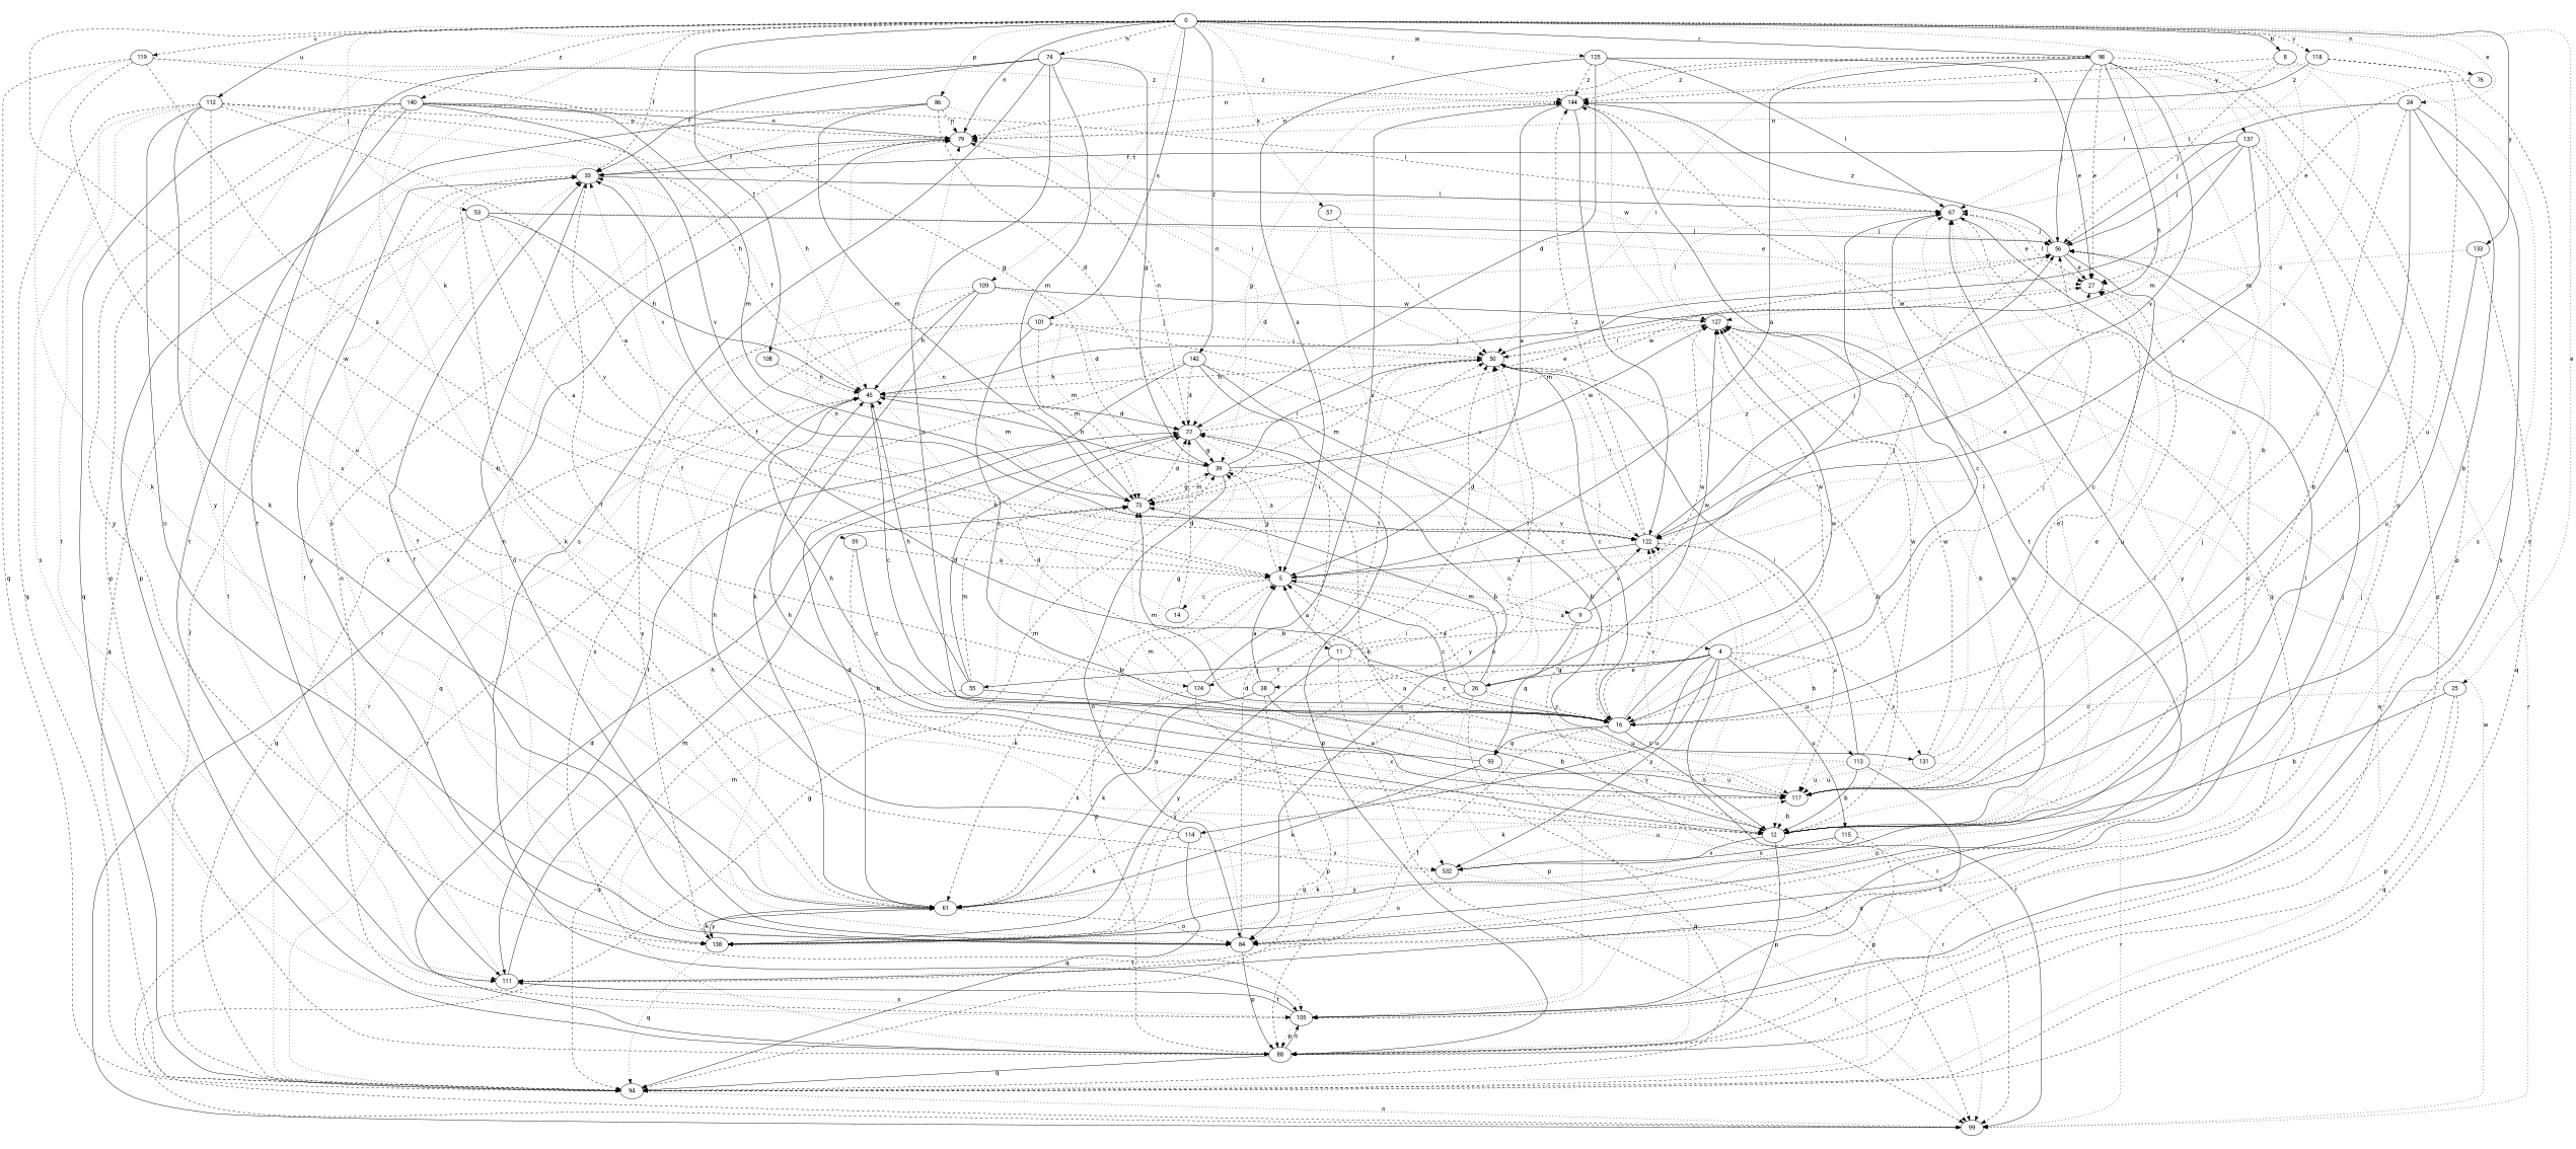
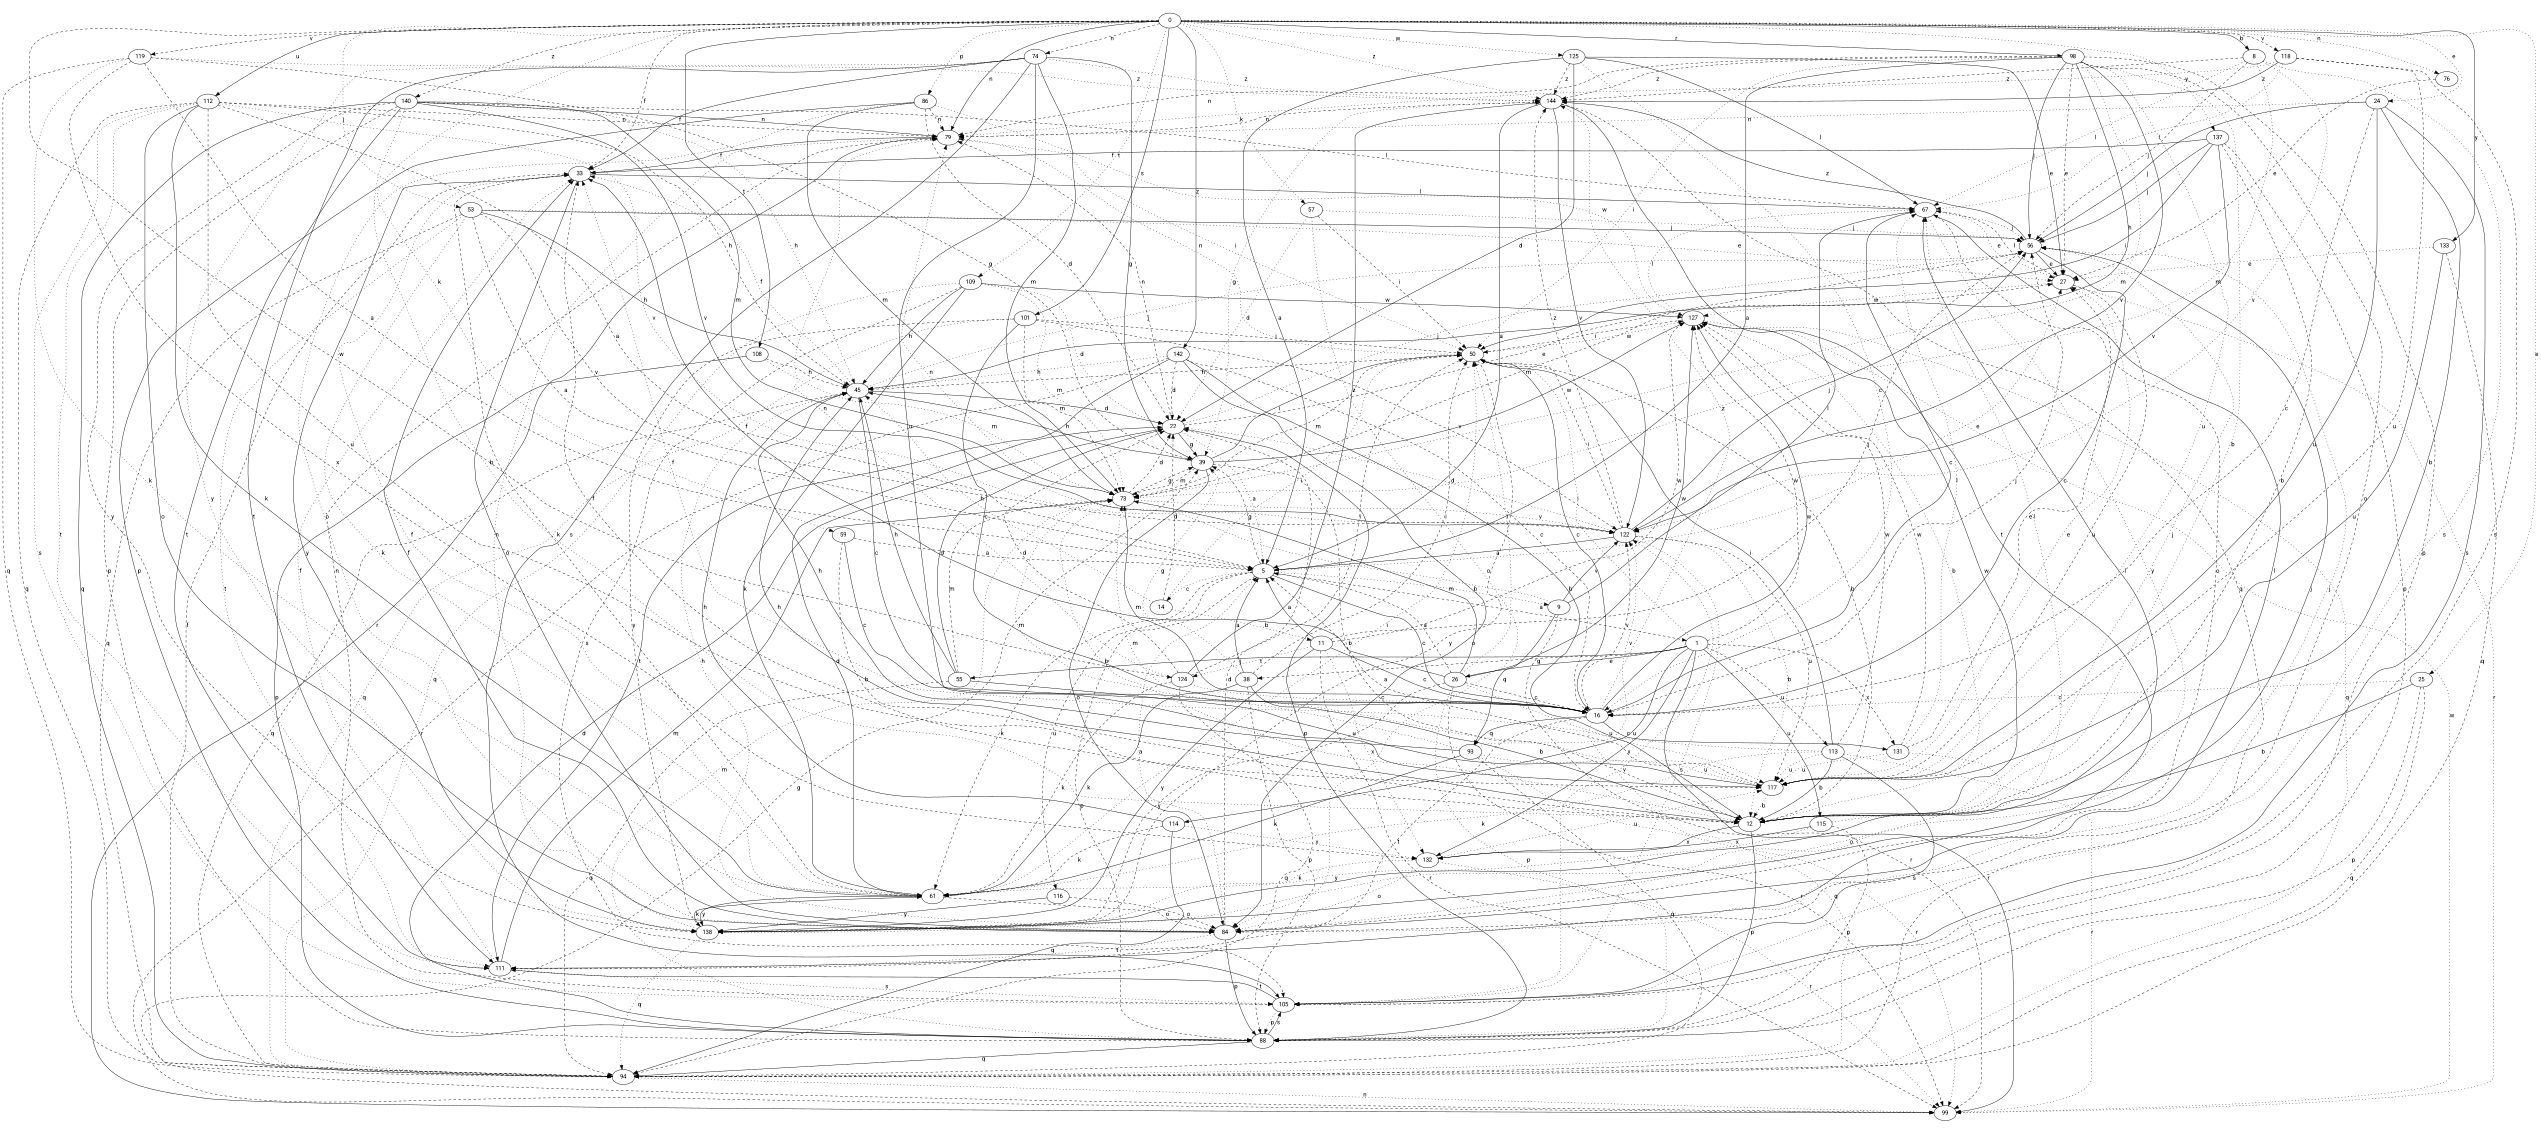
  strict digraph {
    fontname=Roboto
    node [fontname=Roboto]
    edge [fontname=Roboto style=solid]
    0
    8
    24
    25
    33
    53
    57
    59
    74
    76
    79
    86
    98
    101
    108
    109
    112
    118
    119
    124
    125
    133
    137
    140
    142
    144
    56
    67
    73
    105
    122
    16
    12
    117
    88
    94
    61
    138
    84
    5
    27
    45
    111
    50
    22
    39
    99
    127
-   132 [label=532]
-   4
+   132
+   4 [label=1]
    26
    38
    55
    113
    114
    115
    131
    9
    14
+   116
    93
    11
    0 -> 8 [label=b]
    0 -> 24 [label=e style=dotted]
    0 -> 25 [label=e style=dotted]
    0 -> 33 [label=f style=dashed]
    0 -> 53 [label=j style=dotted]
    0 -> 57 [label=k style=dotted]
    0 -> 59 [label=k style=dotted]
    0 -> 74 [label=n style=dashed]
    0 -> 76 [label=n style=dotted]
    0 -> 79 [label=n]
    0 -> 86 [label=p style=dotted]
    0 -> 98 [label=r]
    0 -> 101 [label=s]
    0 -> 108 [label=t]
    0 -> 109 [label=t style=dotted]
    0 -> 112 [label=u]
    0 -> 118 [label=v style=dashed]
    0 -> 119 [label=v style=dashed]
    0 -> 124 [label=w style=dashed]
    0 -> 125 [label=w style=dotted]
    0 -> 133 [label=y]
    0 -> 137 [label=y style=dotted]
    0 -> 140 [label=z style=dashed]
    0 -> 142 [label=z]
    0 -> 144 [label=z style=dotted]
    8 -> 144 [label=z style=dashed]
    8 -> 56 [label=j style=dashed]
    8 -> 67 [label=l style=dotted]
    8 -> 73 [label=m style=dotted]
    8 -> 105 [label=s style=dotted]
    8 -> 122 [label=v style=dotted]
    24 -> 79 [label=n style=dotted]
    24 -> 56 [label=j]
    24 -> 105 [label=s]
    24 -> 16 [label=c style=dashed]
    24 -> 12 [label=b]
    24 -> 117 [label=u]
    25 -> 16 [label=c style=dotted]
    25 -> 12 [label=b]
    25 -> 88 [label=p style=dashed]
    25 -> 94 [label=q style=dashed]
    33 -> 67 [label=l]
    33 -> 61 [label=k style=dashed]
    33 -> 138 [label=y]
    33 -> 84 [label=o]
    53 -> 56 [label=j]
    53 -> 122 [label=v style=dashed]
    53 -> 94 [label=q style=dashed]
    53 -> 61 [label=k style=dotted]
    53 -> 5 [label=a style=dashed]
    53 -> 27 [label=e style=dotted]
    53 -> 45 [label=h]
    53 -> 111 [label=t style=dotted]
    57 -> 56 [label=j style=dotted]
    57 -> 84 [label=o style=dotted]
    57 -> 50 [label=i style=dashed]
    57 -> 22 [label=d style=dotted]
    59 -> 16 [label=c]
    59 -> 12 [label=b style=dashed]
    59 -> 5 [label=a style=dashed]
    74 -> 33 [label=f]
    74 -> 144 [label=z style=dotted]
    74 -> 73 [label=m]
    74 -> 105 [label=s]
    74 -> 117 [label=u]
    74 -> 138 [label=y style=dotted]
    74 -> 111 [label=t]
    74 -> 39 [label=g]
    76 -> 27 [label=e style=dashed]
    79 -> 33 [label=f]
    79 -> 50 [label=i style=dotted]
    79 -> 99 [label=r]
    86 -> 79 [label=n style=dashed]
    86 -> 73 [label=m]
    86 -> 88 [label=p]
    86 -> 84 [label=o style=dotted]
    86 -> 22 [label=d style=dashed]
    86 -> 127 [label=w style=dotted]
    98 -> 79 [label=n style=dashed]
    98 -> 144 [label=z style=dashed]
    98 -> 56 [label=j]
    98 -> 73 [label=m style=dotted]
    98 -> 122 [label=v]
    98 -> 12 [label=b style=dotted]
    98 -> 117 [label=u style=dotted]
    98 -> 88 [label=p style=dashed]
    98 -> 84 [label=o style=dashed]
    98 -> 5 [label=a]
    98 -> 27 [label=e style=dashed]
    98 -> 45 [label=h]
    98 -> 50 [label=i style=dotted]
    101 -> 73 [label=m style=dashed]
    101 -> 122 [label=v style=dashed]
    101 -> 16 [label=c]
-   101 -> 94 [label=r style=dotted]
+   101 -> 94 [label=q style=dotted]
    101 -> 138 [label=y style=dashed]
    101 -> 50 [label=i style=dashed]
    108 -> 73 [label=m style=dotted]
+   108 -> 88 [label=p]
    108 -> 45 [label=h style=dashed]
    109 -> 73 [label=m style=dotted]
    109 -> 105 [label=s style=dashed]
    109 -> 94 [label=q style=dotted]
    109 -> 61 [label=k]
    109 -> 45 [label=h]
    109 -> 22 [label=d style=dotted]
    109 -> 127 [label=w]
    112 -> 79 [label=n style=dashed]
    112 -> 105 [label=s style=dotted]
    112 -> 122 [label=v style=dotted]
    112 -> 117 [label=u style=dashed]
    112 -> 94 [label=q style=dashed]
    112 -> 61 [label=k]
    112 -> 84 [label=o]
    112 -> 5 [label=a style=dashed]
    112 -> 45 [label=h style=dashed]
    112 -> 111 [label=t style=dotted]
    118 -> 79 [label=n style=dotted]
    118 -> 144 [label=z]
    118 -> 67 [label=l style=dotted]
    118 -> 105 [label=s style=dashed]
    118 -> 117 [label=u style=dashed]
    119 -> 144 [label=z style=dotted]
    119 -> 94 [label=q style=dashed]
    119 -> 61 [label=k style=dotted]
    119 -> 5 [label=a style=dashed]
    119 -> 39 [label=g style=dashed]
    119 -> 132 [label=x style=dashed]
    124 -> 79 [label=n style=dotted]
    124 -> 144 [label=z]
    124 -> 16 [label=c style=dotted]
    124 -> 94 [label=q style=dashed]
    124 -> 61 [label=k style=dashed]
    124 -> 50 [label=i style=dashed]
    124 -> 22 [label=d style=dashed]
    125 -> 144 [label=z style=dashed]
    125 -> 67 [label=l]
    125 -> 16 [label=c style=dotted]
    125 -> 5 [label=a]
    125 -> 27 [label=e]
    125 -> 22 [label=d]
    133 -> 117 [label=u]
    133 -> 94 [label=q style=dashed]
    133 -> 27 [label=e style=dotted]
    137 -> 33 [label=f]
    137 -> 56 [label=j]
    137 -> 122 [label=v]
    137 -> 12 [label=b style=dashed]
    137 -> 88 [label=p style=dashed]
    137 -> 50 [label=i]
    140 -> 79 [label=n]
    140 -> 67 [label=l style=dashed]
    140 -> 73 [label=m]
    140 -> 122 [label=v]
    140 -> 12 [label=b style=dotted]
    140 -> 88 [label=p style=dashed]
    140 -> 94 [label=q]
    140 -> 138 [label=y style=dashed]
    140 -> 45 [label=h style=dotted]
    140 -> 111 [label=t]
    142 -> 16 [label=c style=dashed]
    142 -> 12 [label=b]
    142 -> 84 [label=o]
    142 -> 45 [label=h style=dotted]
    142 -> 111 [label=t]
    142 -> 22 [label=d style=dashed]
    142 -> 99 [label=r style=dashed]
    144 -> 79 [label=n style=dashed]
    144 -> 122 [label=v]
    144 -> 94 [label=q style=dashed]
    144 -> 5 [label=a]
    144 -> 111 [label=t]
    144 -> 39 [label=g style=dotted]
    56 -> 144 [label=z]
    56 -> 73 [label=m style=dashed]
    56 -> 16 [label=c]
    56 -> 27 [label=e]
    67 -> 56 [label=j style=dotted]
    67 -> 16 [label=c]
    67 -> 138 [label=y style=dotted]
    67 -> 84 [label=o style=dashed]
    67 -> 27 [label=e style=dotted]
    73 -> 122 [label=v style=dotted]
    73 -> 12 [label=b style=dotted]
    73 -> 22 [label=d style=dashed]
    73 -> 39 [label=g style=dashed]
    105 -> 79 [label=n style=dashed]
    105 -> 122 [label=v style=dotted]
    105 -> 88 [label=p style=dotted]
    105 -> 111 [label=t]
    122 -> 144 [label=z style=dashed]
    122 -> 56 [label=j]
    122 -> 105 [label=s style=dotted]
    122 -> 12 [label=b style=dotted]
    122 -> 117 [label=u style=dashed]
    122 -> 5 [label=a]
    122 -> 50 [label=i style=dashed]
    122 -> 22 [label=d style=dotted]
    16 -> 144 [label=z style=dotted]
    16 -> 56 [label=j style=dashed]
    16 -> 73 [label=m]
    16 -> 122 [label=v style=dashed]
    16 -> 94 [label=q style=dotted]
    16 -> 111 [label=t style=dashed]
    16 -> 127 [label=w]
    16 -> 131 [label=c]
    16 -> 93 [label=q]
    12 -> 33 [label=f style=dashed]
    12 -> 56 [label=j style=dotted]
    12 -> 88 [label=p]
    12 -> 45 [label=h]
    12 -> 127 [label=w]
    12 -> 132 [label=x]
    117 -> 73 [label=m style=dotted]
    117 -> 12 [label=b style=dotted]
    117 -> 5 [label=a style=dashed]
    117 -> 27 [label=e style=dotted]
    88 -> 73 [label=m style=dotted]
    88 -> 105 [label=s]
    88 -> 94 [label=q]
    88 -> 22 [label=d]
    94 -> 33 [label=f style=dashed]
    94 -> 99 [label=n style=dotted]
    61 -> 33 [label=f style=dotted]
    61 -> 138 [label=y]
    61 -> 84 [label=o style=dashed]
    61 -> 50 [label=i style=dotted]
    61 -> 22 [label=d]
    138 -> 79 [label=n style=dotted]
    138 -> 56 [label=j]
    138 -> 67 [label=l]
    138 -> 94 [label=q style=dotted]
    138 -> 61 [label=k]
    84 -> 33 [label=f]
    84 -> 56 [label=j style=dotted]
    84 -> 67 [label=l]
    84 -> 88 [label=p]
    84 -> 5 [label=a style=dotted]
    84 -> 45 [label=h style=dotted]
    84 -> 111 [label=t style=dotted]
    84 -> 22 [label=d style=dashed]
    5 -> 16 [label=c]
    5 -> 88 [label=p style=dashed]
    5 -> 61 [label=k style=dashed]
    5 -> 27 [label=e style=dotted]
    5 -> 39 [label=g style=dashed]
    5 -> 4 [label=a style=dashed]
    5 -> 9 [label=b style=dotted]
    5 -> 14 [label=c style=dotted]
+   5 -> 116 [label=u style=dashed]
    27 -> 67 [label=l style=dashed]
    27 -> 117 [label=u style=dashed]
    27 -> 99 [label=r style=dotted]
    27 -> 127 [label=w style=dotted]
    45 -> 33 [label=f style=dotted]
    45 -> 56 [label=j style=dotted]
    45 -> 16 [label=c]
    45 -> 94 [label=q style=dashed]
    45 -> 22 [label=d]
    111 -> 33 [label=f style=dotted]
    111 -> 73 [label=m]
    111 -> 105 [label=s style=dotted]
    50 -> 79 [label=n style=dotted]
    50 -> 73 [label=m style=dashed]
    50 -> 16 [label=c]
    50 -> 12 [label=b style=dashed]
    50 -> 138 [label=y style=dashed]
    50 -> 45 [label=h style=dashed]
    50 -> 127 [label=w style=dotted]
    22 -> 79 [label=n style=dashed]
    22 -> 56 [label=j style=dotted]
    22 -> 88 [label=p]
    22 -> 5 [label=a style=dotted]
    22 -> 27 [label=e style=dashed]
    22 -> 39 [label=g]
    39 -> 73 [label=m style=dashed]
    39 -> 12 [label=b style=dashed]
    39 -> 84 [label=o]
    39 -> 45 [label=h]
    39 -> 50 [label=i]
    39 -> 127 [label=w]
    99 -> 39 [label=g style=dashed]
    99 -> 127 [label=w style=dotted]
    127 -> 67 [label=l style=dotted]
    127 -> 12 [label=b style=dotted]
    127 -> 94 [label=q style=dotted]
    127 -> 50 [label=i style=dashed]
    132 -> 117 [label=u style=dotted]
    132 -> 61 [label=k style=dotted]
    132 -> 84 [label=o style=dotted]
    132 -> 99 [label=r style=dotted]
    4 -> 50 [label=i style=dotted]
    4 -> 99 [label=r]
    4 -> 127 [label=w style=dashed]
    4 -> 132 [label=x]
    4 -> 26 [label=e]
    4 -> 38 [label=g style=dashed]
    4 -> 55 [label=j]
    4 -> 113 [label=u style=dashed]
    4 -> 114 [label=u]
    4 -> 115 [label=u]
    4 -> 131 [label=x style=dashed]
    26 -> 33 [label=f]
    26 -> 73 [label=m]
    26 -> 16 [label=c style=dashed]
    26 -> 117 [label=u style=dotted]
    26 -> 88 [label=p style=dotted]
    26 -> 138 [label=y style=dashed]
    26 -> 5 [label=a style=dashed]
    26 -> 50 [label=i style=dotted]
    26 -> 99 [label=r style=dashed]
    26 -> 127 [label=w]
    38 -> 12 [label=b]
    38 -> 88 [label=p style=dashed]
    38 -> 61 [label=k]
    38 -> 5 [label=a]
    38 -> 50 [label=i style=dashed]
    38 -> 39 [label=g style=dotted]
    55 -> 73 [label=m style=dashed]
    55 -> 117 [label=u]
    55 -> 94 [label=q style=dashed]
    55 -> 45 [label=h]
    55 -> 22 [label=d]
    113 -> 33 [label=f style=dotted]
    113 -> 105 [label=s]
    113 -> 12 [label=b]
    113 -> 117 [label=u style=dotted]
    113 -> 61 [label=k style=dotted]
    113 -> 50 [label=i]
    113 -> 99 [label=r style=dotted]
    113 -> 127 [label=w style=dashed]
    114 -> 94 [label=q]
    114 -> 61 [label=k style=dashed]
    114 -> 45 [label=h]
    114 -> 132 [label=x style=dotted]
    115 -> 67 [label=l style=dotted]
    115 -> 88 [label=p style=dashed]
    115 -> 138 [label=y style=dotted]
    115 -> 132 [label=x]
    131 -> 67 [label=l style=dotted]
    131 -> 117 [label=u style=dotted]
    131 -> 84 [label=o style=dotted]
    131 -> 27 [label=e style=dashed]
    131 -> 127 [label=w style=dashed]
    9 -> 79 [label=n style=dotted]
    9 -> 67 [label=l]
    9 -> 122 [label=v]
    9 -> 99 [label=r style=dashed]
    9 -> 93 [label=q]
    14 -> 45 [label=h style=dotted]
    14 -> 50 [label=i style=dotted]
    14 -> 22 [label=d style=dashed]
    14 -> 11 [label=b style=dotted]
+   116 -> 138 [label=y]
+   116 -> 84 [label=o style=dashed]
    93 -> 73 [label=m style=dotted]
    93 -> 122 [label=v style=dotted]
    93 -> 117 [label=u style=dotted]
    93 -> 94 [label=q style=dashed]
    93 -> 61 [label=k]
    93 -> 45 [label=h]
    93 -> 99 [label=r style=dotted]
    11 -> 124 [label=t style=dotted]
    11 -> 56 [label=j style=dashed]
-   11 -> 16 [label=c style=dashed]
+   11 -> 16 [label=c]
    11 -> 138 [label=y]
    11 -> 5 [label=a]
    11 -> 99 [label=r style=dashed]
    11 -> 127 [label=w style=dashed]
    11 -> 132 [label=x style=dotted]
  }
